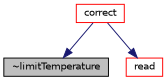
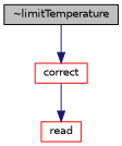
  digraph {
    rankdir=TB
    node [color=red fontname=Helvetica fontsize=10 shape=record]
    edge [color=midnightblue fontname=Helvetica fontsize=10 labelfontname=Helvetica labelfontsize=10 style=solid]
    n1 [color=black fillcolor=grey75 fontcolor=black height=0.2 label="~limitTemperature" style=filled width=0.4]
    n2 [height=0.2 label=correct width=0.4]
    n3 [height=0.2 label=read width=0.4]
-   n2 -> n1
+   n1 -> n2
    n2 -> n3
  }
